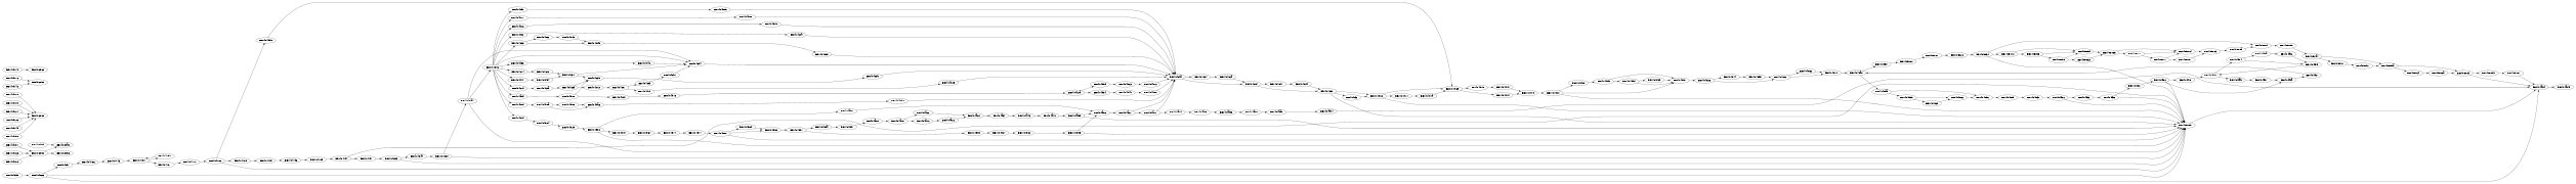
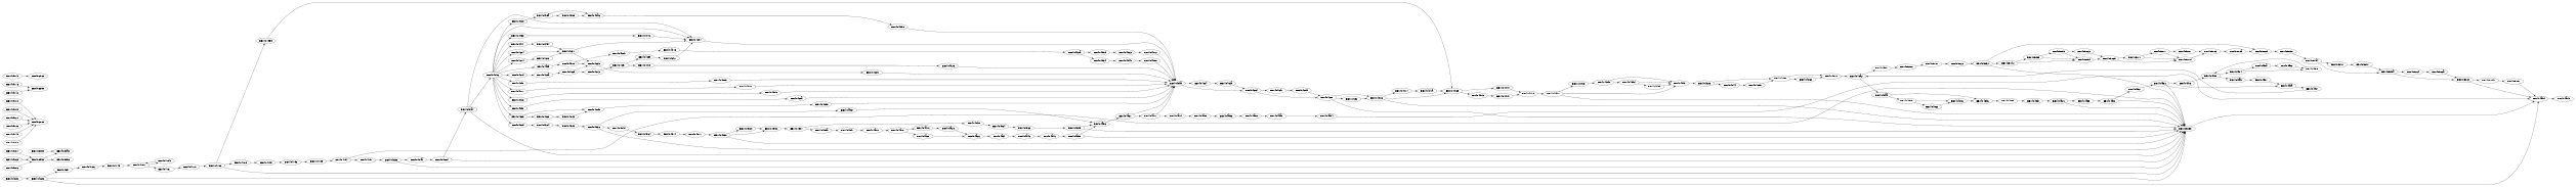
  digraph {
    rankdir=LR
    BB_4046b0
    BB_4046ec
    BB_4046f7
    BB_404abf
    BB_4050e9
    BB_404736
    BB_404ad9
    BB_404743
    BB_404770
    BB_404786
    BB_404757
    BB_40478e
    BB_404d59
    BB_40475b
    BB_404761
    BB_4047bf
    BB_404d69
    BB_4047d6
    BB_404d75
    BB_404d7d
    BB_4047e9
    BB_4047f4
    BB_4047f7
    BB_404833
    BB_40484a
    BB_40488d
    BB_4048a4
    BB_4048bc
    BB_404cb4
    BB_4048c3
    BB_4048f8
    BB_40490f
    BB_404adf
    BB_404b77
    BB_404b8f
    BB_404bcc
    BB_404bf2
    BB_404c14
+   BB_404c24
    n40 [label=BB_404c7f]
    BB_404d33
    BB_404d47
    BB_404cba
    BB_4048cc
    BB_4048d5
    BB_404905
    BB_404924
    BB_404b00
    BB_404b88
    BB_404b9a
    BB_404bde
    BB_404c0a
    BB_404c22
    BB_404c31
    BB_404c5a
    BB_404d42
    BB_404d54
    BB_404cc4
    BB_404ccd
    BB_4048d2
    BB_4048ee
    BB_40492b
    BB_404b0b
    BB_404c35
    BB_404b9e
    BB_404ba6
    BB_404c6f
    BB_404cca
    BB_404cd7
    BB_404ce0
    BB_40493c
    BB_40494d
    BB_404a57
    BB_404964
    BB_404a5c
    BB_404974
    BB_404a67
    BB_404977
    BB_404988
    BB_40498d
    BB_40499c
    BB_4049b7
    BB_4049be
    BB_4049da
    BB_4049c4
    BB_4049f1
    BB_4049cc
    BB_404a00
    BB_4049d5
    BB_404a77
    BB_404a18
    BB_404a1c
    BB_404a26
    BB_404a22
    BB_404a2c
    BB_404a3f
    BB_404a46
    BB_404a4c
    BB_404a55
    BB_404a7f
    BB_404a85
    BB_404a93
    BB_404a9e
    BB_404aa9
    BB_404ab4
    BB_404b13
    BB_404c3b
    BB_404b2a
    BB_404b34
    BB_404b5d
    BB_404b4b
    BB_404b63
    BB_404b58
    BB_404b72
    BB_404bb8
    BB_404c73
    BB_404c91
    BB_404c9f
    BB_404d1f
    BB_404cb1
    BB_404d25
    BB_404cdd
    BB_404cfc
    BB_404d06
    BB_404d14
    BB_404d1a
    BB_404d7b
    BB_404d7f
    BB_404db0
    BB_404dbe
    BB_404df0
    BB_404dd9
    BB_404e26
    BB_404ddd
    BB_404e44
    BB_404e58
    BB_404deb
    BB_404e55
    BB_404e62
    BB_404e70
    BB_404ea2
    BB_404eaa
    BB_404feb
    BB_404eb9
    BB_404ed6
    BB_405000
    BB_404ec2
    BB_404ecc
    BB_404eeb
    BB_405007
    BB_404ef2
    BB_404f2c
    BB_404f33
    BB_404f3c
    BB_404f61
    BB_404f6c
    BB_404f76
    BB_404fba
    BB_404f80
    BB_404fc7
    BB_404f84
    BB_404fab
    BB_404f8a
    BB_404f95
    BB_404fb7
    BB_404f92
    BB_405022
    BB_405032
    BB_405042
    BB_40508d
    BB_405053
    BB_40505f
    BB_405098
    BB_405059
    BB_405065
    BB_4050a4
    BB_405063
    BB_405071
    BB_40507d
    BB_405077
    BB_405083
    BB_405081
    BB_40508a
    BB_4050b1
    BB_4050ba
    BB_4050b7
    BB_4050c4
    BB_4050cd
    BB_4050ca
    BB_4050db
    BB_4050e1
    BB_408b90
    BB_408b96
    BB_408ba3
    BB_408b9f
    BB_41f100
    BB_406880
    BB_41f10b
    BB_41f116
    BB_406690
    BB_41f121
    BB_41f12c
    BB_41f137
    BB_41f142
    BB_41f14d
    BB_41f158
    BB_41f163
    BB_41f17b
    BB_406960
    BB_41f186
    BB_4046b0 -> BB_4046ec
    BB_4046ec -> BB_4046f7
    BB_4046ec -> BB_404abf
    BB_4046ec -> BB_4050e9
    BB_4046f7 -> BB_404736
    BB_404abf -> BB_404ad9
    BB_4050e9 -> BB_404abf
    BB_404736 -> BB_404743
    BB_404743 -> BB_404757
    BB_404770 -> BB_404786
    BB_404786 -> BB_4050e9
    BB_404786 -> BB_40478e
    BB_404786 -> BB_404d59
    BB_404757 -> BB_40475b
    BB_404757 -> BB_404761
    BB_40478e -> BB_4047bf
    BB_404d59 -> BB_404d69
    BB_40475b -> BB_404757
    BB_404761 -> BB_404770
    BB_4047bf -> BB_4047d6
    BB_404d69 -> BB_404d75
    BB_404d69 -> BB_404d7d
    BB_4047d6 -> BB_4047e9
    BB_404d75 -> BB_404d7b
    BB_404d7d -> BB_404d7f
    BB_4047e9 -> BB_4047f4
    BB_4047f4 -> BB_4050e9
    BB_4047f4 -> BB_4047f7
    BB_4047f7 -> BB_404833
    BB_404833 -> BB_4050e9
    BB_404833 -> BB_40484a
    BB_40484a -> BB_40488d
    BB_40488d -> BB_4050e9
    BB_40488d -> BB_4048a4
    BB_4048a4 -> BB_4050e9
    BB_4048a4 -> BB_4048bc
    BB_4048a4 -> BB_404cb4
    BB_4048bc -> BB_404cb4
    BB_4048bc -> BB_4048c3
    BB_4048bc -> BB_4048f8
    BB_4048bc -> BB_40490f
    BB_4048bc -> BB_404adf
    BB_4048bc -> BB_404b77
    BB_4048bc -> BB_404b8f
    BB_4048bc -> BB_404bcc
    BB_4048bc -> BB_404bf2
    BB_4048bc -> BB_404c14
+   BB_4048bc -> BB_404c24
    BB_4048bc -> n40
    BB_4048bc -> BB_404d33
    BB_4048bc -> BB_404d47
    BB_404cb4 -> BB_404cba
    BB_4048c3 -> BB_4048cc
    BB_4048c3 -> BB_4048d5
    BB_4048f8 -> BB_404905
    BB_40490f -> BB_404924
    BB_404adf -> BB_404b00
    BB_404b77 -> BB_404b88
    BB_404b8f -> BB_404b9a
    BB_404bcc -> BB_404bde
    BB_404bf2 -> BB_404c0a
    BB_404c14 -> BB_404c22
+   BB_404c24 -> BB_404c31
    n40 -> BB_404c5a
    BB_404d33 -> BB_404d42
    BB_404d47 -> BB_404d54
    BB_404cba -> BB_404cc4
    BB_404cba -> BB_404ccd
    BB_4048cc -> BB_4048d2
    BB_4048d5 -> BB_4048ee
    BB_404905 -> BB_404cba
    BB_404924 -> BB_40492b
    BB_404b00 -> BB_404b0b
    BB_404b00 -> BB_404c35
    BB_404b88 -> BB_404cba
    BB_404b9a -> BB_404b9e
    BB_404b9a -> BB_404ba6
    BB_404bde -> BB_404cba
    BB_404c0a -> BB_404cba
    BB_404c22 -> BB_404c31
    BB_404c31 -> BB_404cb4
    BB_404c31 -> BB_404c35
    BB_404c5a -> BB_404c6f
    BB_404d42 -> BB_404cb4
    BB_404d54 -> BB_404c31
    BB_404cc4 -> BB_404cca
    BB_404ccd -> BB_404cd7
    BB_404ccd -> BB_404ce0
    BB_4048d2 -> BB_4048d5
    BB_4048ee -> BB_404cba
    BB_40492b -> BB_40493c
    BB_404b0b -> BB_404b13
    BB_404c35 -> BB_404c3b
    BB_404b9e -> BB_404ba6
    BB_404ba6 -> BB_404bb8
    BB_404c6f -> BB_404c35
    BB_404c6f -> BB_404c73
    BB_404cca -> BB_404ccd
    BB_404cd7 -> BB_404cdd
    BB_404ce0 -> BB_4050e9
    BB_404ce0 -> BB_404cfc
    BB_404ce0 -> BB_404d06
    BB_40493c -> BB_4050e9
    BB_40493c -> BB_40494d
    BB_40493c -> BB_404a57
    BB_40494d -> BB_404964
    BB_404a57 -> BB_404a5c
    BB_404964 -> BB_404974
    BB_404a5c -> BB_404a67
    BB_404974 -> BB_404977
    BB_404a67 -> BB_404cba
    BB_404a67 -> BB_404a77
    BB_404977 -> BB_404988
    BB_404988 -> BB_4050e9
    BB_404988 -> BB_40498d
    BB_404988 -> BB_40499c
    BB_40498d -> BB_40499c
    BB_40499c -> BB_4049b7
    BB_4049b7 -> BB_4049be
    BB_4049b7 -> BB_4049da
    BB_4049be -> BB_4049c4
    BB_4049da -> BB_4049f1
    BB_4049c4 -> BB_4049cc
    BB_4049f1 -> BB_404a00
    BB_4049cc -> BB_4049d5
    BB_404a00 -> BB_404a18
    BB_4049d5 -> BB_4050e9
    BB_4049d5 -> BB_404a5c
    BB_404a77 -> BB_404cba
    BB_404a77 -> BB_404a7f
    BB_404a18 -> BB_404a1c
    BB_404a18 -> BB_404a26
    BB_404a1c -> BB_404a22
    BB_404a26 -> BB_404a2c
    BB_404a22 -> BB_404a2c
    BB_404a2c -> BB_404a3f
    BB_404a3f -> BB_404a46
    BB_404a46 -> BB_404a4c
    BB_404a4c -> BB_404a55
    BB_404a55 -> BB_4050e9
    BB_404a55 -> BB_404a5c
    BB_404a7f -> BB_404a85
    BB_404a85 -> BB_404a93
    BB_404a93 -> BB_404a9e
    BB_404a9e -> BB_404aa9
    BB_404aa9 -> BB_404ab4
    BB_404ab4 -> BB_404abf
    BB_404b13 -> BB_404b2a
    BB_404c3b -> BB_404cba
    BB_404b2a -> BB_404b34
    BB_404b2a -> BB_404b5d
    BB_404b34 -> BB_404b4b
    BB_404b5d -> BB_404b63
    BB_404b4b -> BB_404b58
    BB_404b63 -> BB_404b72
    BB_404b58 -> BB_404cba
    BB_404b72 -> BB_404cba
    BB_404bb8 -> BB_404cba
    BB_404c73 -> BB_404c91
    BB_404c91 -> BB_404c9f
    BB_404c91 -> BB_404d1f
    BB_404c9f -> BB_404cb1
    BB_404d1f -> BB_404d25
    BB_404cb1 -> BB_404cb4
    BB_404d25 -> BB_404cba
    BB_404cdd -> BB_404ce0
    BB_404cfc -> BB_404d06
    BB_404d06 -> BB_4050e9
    BB_404d06 -> BB_404d69
    BB_404d06 -> BB_404d14
    BB_404d14 -> BB_404d1a
    BB_404d1a -> BB_404d69
    BB_404d7b -> BB_404d7f
    BB_404d7f -> BB_404db0
    BB_404db0 -> BB_4050e9
    BB_404db0 -> BB_404dbe
    BB_404db0 -> BB_404df0
    BB_404dbe -> BB_404dd9
    BB_404df0 -> BB_404e26
    BB_404dd9 -> BB_404df0
    BB_404dd9 -> BB_404ddd
    BB_404e26 -> BB_404e44
    BB_404e26 -> BB_404e58
    BB_404ddd -> BB_404df0
    BB_404ddd -> BB_404deb
    BB_404e44 -> BB_404e55
    BB_404e58 -> BB_404e62
    BB_404e58 -> BB_404e70
    BB_404deb -> BB_404df0
    BB_404e55 -> BB_404e58
    BB_404e62 -> BB_404e70
    BB_404e70 -> BB_404ea2
    BB_404ea2 -> BB_404eaa
    BB_404ea2 -> BB_404feb
    BB_404eaa -> BB_404eb9
    BB_404eaa -> BB_404ed6
    BB_404feb -> BB_405000
    BB_404eb9 -> BB_404ec2
    BB_404eb9 -> BB_404ecc
    BB_404ed6 -> BB_404eeb
    BB_405000 -> BB_405007
    BB_404ec2 -> BB_404ecc
    BB_404ecc -> BB_404ed6
    BB_404eeb -> BB_404ef2
    BB_405007 -> BB_405022
    BB_404ef2 -> BB_404f2c
    BB_404f2c -> BB_4050e9
    BB_404f2c -> BB_404f33
    BB_404f33 -> BB_404f3c
    BB_404f3c -> BB_4050e9
    BB_404f3c -> BB_404f61
    BB_404f61 -> BB_404f6c
    BB_404f6c -> BB_4050e9
    BB_404f6c -> BB_404f76
    BB_404f6c -> BB_404fba
    BB_404f76 -> BB_404f80
    BB_404fba -> BB_404fc7
    BB_404f80 -> BB_404f84
    BB_404f80 -> BB_404fab
    BB_404fc7 -> BB_404ea2
    BB_404f84 -> BB_404f8a
    BB_404f84 -> BB_404f95
    BB_404fab -> BB_404fb7
    BB_404f8a -> BB_404f92
    BB_404f95 -> BB_404f80
    BB_404fb7 -> BB_404fba
    BB_404f92 -> BB_404f95
    BB_405022 -> BB_405032
    BB_405032 -> BB_4050e9
    BB_405032 -> BB_405042
    BB_405032 -> BB_40508d
    BB_405042 -> BB_405053
    BB_405042 -> BB_40505f
    BB_40508d -> BB_405098
    BB_405053 -> BB_40505f
    BB_405053 -> BB_405059
    BB_40505f -> BB_405065
    BB_405098 -> BB_4050a4
    BB_405059 -> BB_40505f
    BB_405059 -> BB_405063
    BB_405065 -> BB_405071
    BB_405065 -> BB_40507d
    BB_4050a4 -> BB_4050b1
    BB_4050a4 -> BB_4050ba
    BB_405063 -> BB_405065
    BB_405071 -> BB_40507d
    BB_405071 -> BB_405077
    BB_40507d -> BB_405083
    BB_405077 -> BB_40507d
    BB_405077 -> BB_405081
    BB_405083 -> BB_40508a
    BB_405081 -> BB_405083
    BB_40508a -> BB_40508d
    BB_4050b1 -> BB_4050b7
    BB_4050ba -> BB_4050c4
    BB_4050ba -> BB_4050cd
    BB_4050b7 -> BB_4050ba
    BB_4050c4 -> BB_4050ca
    BB_4050cd -> BB_404abf
    BB_4050cd -> BB_4050db
    BB_4050ca -> BB_4050cd
    BB_4050db -> BB_4050e1
    BB_4050e1 -> BB_404abf
    BB_408b90 -> BB_408b96
    BB_408b90 -> BB_408ba3
    BB_408b9f -> BB_408ba3
    BB_41f100 -> BB_406880
    BB_41f10b -> BB_406880
    BB_41f116 -> BB_406690
    BB_41f121 -> BB_406880
    BB_41f12c -> BB_406880
    BB_41f137 -> BB_408b90
    BB_41f142 -> BB_406690
    BB_41f14d -> BB_406880
    BB_41f158 -> BB_406880
    BB_41f163 -> BB_408b90
    BB_41f17b -> BB_406960
    BB_41f186 -> BB_408b90
  }
